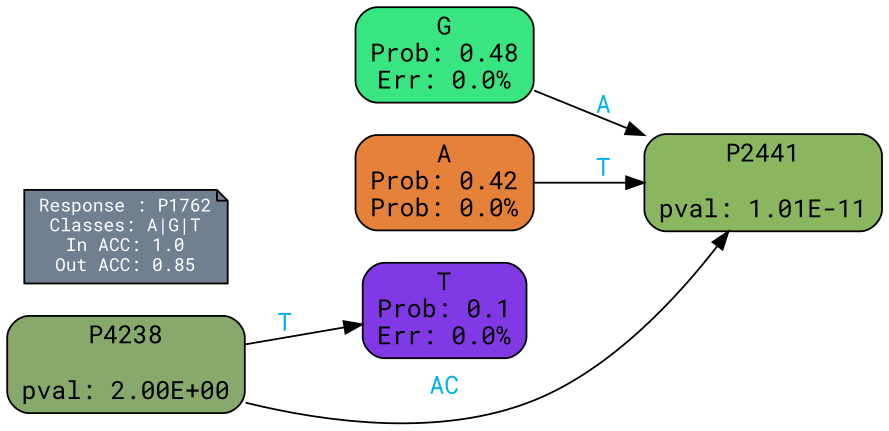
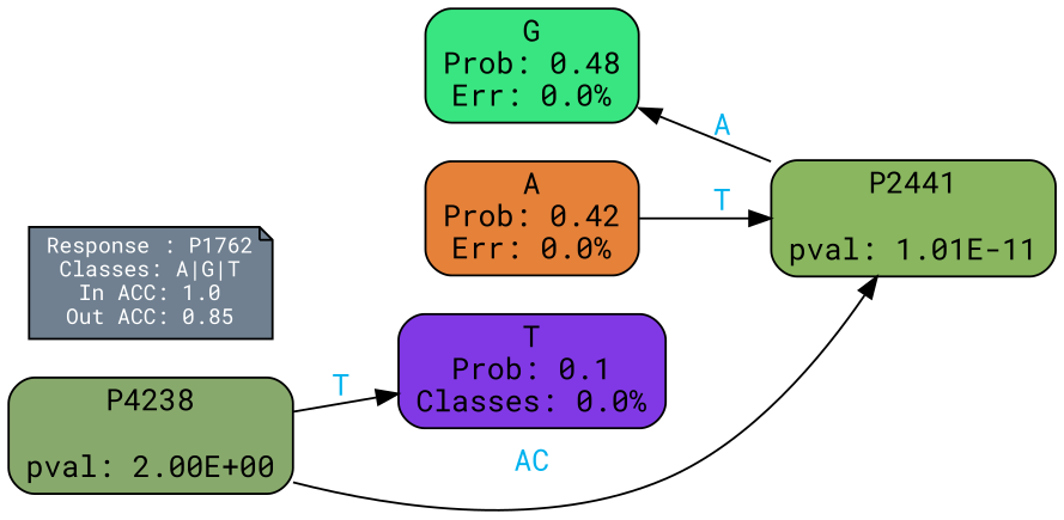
  digraph {
    fontname="Roboto Mono"
    rankdir=LR
    ranksep=equally
    splines=polylines
    node [color=black fontname="Roboto Mono" shape=box style="filled, rounded"]
    edge [fontcolor=deepskyblue2 fontname="Roboto Mono"]
    n1 [fillcolor="#39e581" label="G\nProb: 0.48\nErr: 0.0%"]
-   n2 [fillcolor="#e58139" label="A\nProb: 0.42\nProb: 0.0%"]
-   n3 [fillcolor="#8139e5" label="T\nProb: 0.1\nErr: 0.0%"]
+   n2 [fillcolor="#e58139" label="A\nProb: 0.42\nErr: 0.0%"]
+   n3 [fillcolor="#8139e5" label="T\nProb: 0.1\nClasses: 0.0%"]
    n4 [align=left fillcolor=slategray fontcolor=white fontsize=10 label="Response : P1762\nClasses: A|G|T\nIn ACC: 1.0\nOut ACC: 0.85\n" shape=note style=filled]
    n5 [fillcolor="#88a96c" label="P4238\n\npval: 2.00E+00"]
    n6 [fillcolor="#89b65f" label="P2441\n\npval: 1.01E-11"]
    subgraph sub_1 {
      rank=same
      n1
      n2
      n3
    }
    subgraph sub_2 {
      rank=same
      n4
      n5
    }
    n2 -> n6 [label=T]
    n5 -> n3 [label=T]
    n5 -> n6 [label=AC]
-   n1 -> n6 [label=A]
+   n6 -> n1 [label=A]
  }
